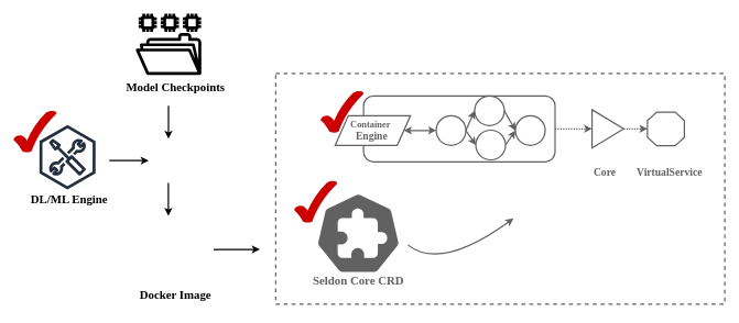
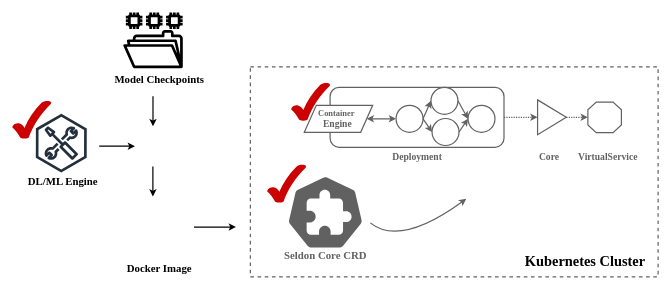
  <mxCell id="0" />
  <mxCell id="1" parent="0" />
  <mxCell id="2" value="" style="rounded=0;whiteSpace=wrap;html=1;fillColor=none;strokeWidth=2;dashed=1;strokeColor=#616161;glass=0;" vertex="1" parent="1"><mxGeometry x="417" y="111" width="680" height="350" as="geometry" /></mxCell>
  <mxCell id="3" value="" style="group" vertex="1" connectable="0" parent="1"><mxGeometry x="34" y="189" width="140" height="133" as="geometry" /></mxCell>
  <mxCell id="4" value="" style="sketch=0;outlineConnect=0;fontColor=#232F3E;gradientColor=none;fillColor=#232F3D;strokeColor=none;dashed=0;verticalLabelPosition=bottom;verticalAlign=top;align=center;html=1;fontSize=12;fontStyle=0;aspect=fixed;pointerEvents=1;shape=mxgraph.aws4.external_toolkit;" vertex="1" parent="3"><mxGeometry x="25" width="85.44" height="98" as="geometry" /></mxCell>
  <mxCell id="5" value="&lt;font face=&quot;Times New Roman&quot; style=&quot;font-size: 18px;&quot;&gt;&lt;b&gt;DL/ML Engine&lt;/b&gt;&lt;/font&gt;" style="text;html=1;align=center;verticalAlign=middle;resizable=0;points=[];autosize=1;strokeColor=none;fillColor=none;" vertex="1" parent="3"><mxGeometry y="93" width="140" height="40" as="geometry" /></mxCell>
  <mxCell id="6" value="" style="verticalLabelPosition=bottom;verticalAlign=top;html=1;shape=mxgraph.basic.tick;fillColor=#CC0000;strokeColor=none;shadow=0;rotation=0;" vertex="1" parent="3"><mxGeometry x="-14" y="-22" width="65" height="64" as="geometry" /></mxCell>
  <mxCell id="7" value="" style="group" vertex="1" connectable="0" parent="1"><mxGeometry x="180" y="20" width="170" height="133" as="geometry" /></mxCell>
  <mxCell id="8" value="" style="sketch=0;outlineConnect=0;fontColor=#333333;fillColor=#000000;strokeColor=#666666;dashed=0;verticalLabelPosition=bottom;verticalAlign=top;align=center;html=1;fontSize=12;fontStyle=0;aspect=fixed;pointerEvents=1;shape=mxgraph.aws4.file_system;" vertex="1" parent="7"><mxGeometry x="25" width="99.37" height="93" as="geometry" /></mxCell>
  <mxCell id="9" value="&lt;b&gt;&lt;font style=&quot;font-size: 18px;&quot; face=&quot;Times New Roman&quot;&gt;Model Checkpoints&lt;/font&gt;&lt;/b&gt;" style="text;html=1;align=center;verticalAlign=middle;resizable=0;points=[];autosize=1;strokeColor=none;fillColor=none;" vertex="1" parent="7"><mxGeometry y="93" width="170" height="40" as="geometry" /></mxCell>
  <mxCell id="10" value="" style="shape=image;html=1;verticalAlign=top;verticalLabelPosition=bottom;labelBackgroundColor=#ffffff;imageAspect=0;aspect=fixed;image=https://cdn4.iconfinder.com/data/icons/evil-icons-user-interface/64/plus-128.png" vertex="1" parent="1"><mxGeometry x="225" y="213.5" width="60" height="60" as="geometry" /></mxCell>
  <mxCell id="11" value="" style="endArrow=classic;html=1;rounded=0;strokeWidth=2;" edge="1" parent="1"><mxGeometry width="50" height="50" relative="1" as="geometry"><mxPoint x="254.63" y="160" as="sourcePoint" /><mxPoint x="254.63" y="210" as="targetPoint" /></mxGeometry></mxCell>
  <mxCell id="12" value="" style="endArrow=classic;html=1;rounded=0;strokeWidth=2;" edge="1" parent="1"><mxGeometry width="50" height="50" relative="1" as="geometry"><mxPoint x="165" y="243" as="sourcePoint" /><mxPoint x="224.63" y="243.13" as="targetPoint" /></mxGeometry></mxCell>
  <mxCell id="13" value="" style="endArrow=classic;html=1;rounded=0;strokeWidth=2;" edge="1" parent="1"><mxGeometry width="50" height="50" relative="1" as="geometry"><mxPoint x="254.47" y="277" as="sourcePoint" /><mxPoint x="254.47" y="327" as="targetPoint" /></mxGeometry></mxCell>
  <mxCell id="14" value="" style="group" vertex="1" connectable="0" parent="1"><mxGeometry x="200" y="328" width="130" height="140" as="geometry" /></mxCell>
  <mxCell id="15" value="" style="shape=image;html=1;verticalAlign=top;verticalLabelPosition=bottom;labelBackgroundColor=#ffffff;imageAspect=0;aspect=fixed;image=https://cdn0.iconfinder.com/data/icons/social-media-2104/24/social_media_social_media_logo_docker-128.png;textShadow=1;fontColor=#616161;" vertex="1" parent="14"><mxGeometry x="5" width="110" height="110" as="geometry" /></mxCell>
  <mxCell id="16" value="&lt;b&gt;&lt;font face=&quot;Times New Roman&quot; style=&quot;font-size: 18px;&quot;&gt;Docker Image&lt;/font&gt;&lt;/b&gt;" style="text;html=1;align=center;verticalAlign=middle;resizable=0;points=[];autosize=1;strokeColor=none;fillColor=none;" vertex="1" parent="14"><mxGeometry y="100" width="130" height="40" as="geometry" /></mxCell>
  <mxCell id="17" value="" style="aspect=fixed;sketch=0;html=1;dashed=0;whitespace=wrap;verticalLabelPosition=bottom;verticalAlign=top;fillColor=#616161;strokeColor=#ffffff;points=[[0.005,0.63,0],[0.1,0.2,0],[0.9,0.2,0],[0.5,0,0],[0.995,0.63,0],[0.72,0.99,0],[0.5,1,0],[0.28,0.99,0]];shape=mxgraph.kubernetes.icon2;prIcon=crd" vertex="1" parent="1"><mxGeometry x="477" y="291" width="130.21" height="125" as="geometry" /></mxCell>
  <mxCell id="18" value="" style="curved=1;endArrow=classic;html=1;rounded=0;strokeWidth=2;strokeColor=#616161;fontColor=#616161;" edge="1" parent="1"><mxGeometry width="50" height="50" relative="1" as="geometry"><mxPoint x="617" y="371" as="sourcePoint" /><mxPoint x="777" y="331" as="targetPoint" /><Array as="points"><mxPoint x="667" y="411" /></Array></mxGeometry></mxCell>
  <mxCell id="19" value="&lt;b&gt;&lt;font color=&quot;#616161&quot; style=&quot;font-size: 18px;&quot; face=&quot;Times New Roman&quot;&gt;Seldon Core CRD&lt;/font&gt;&lt;/b&gt;" style="text;html=1;align=center;verticalAlign=middle;resizable=0;points=[];autosize=1;strokeColor=none;fillColor=none;" vertex="1" parent="1"><mxGeometry x="462.1" y="404.5" width="160" height="40" as="geometry" /></mxCell>
  <mxCell id="20" value="" style="endArrow=classic;html=1;rounded=0;strokeWidth=2;" edge="1" parent="1"><mxGeometry width="50" height="50" relative="1" as="geometry"><mxPoint x="323" y="378" as="sourcePoint" /><mxPoint x="393" y="378" as="targetPoint" /></mxGeometry></mxCell>
  <mxCell id="21" value="" style="group" vertex="1" connectable="0" parent="1"><mxGeometry x="507" y="145" width="565.596" height="130.005" as="geometry" /></mxCell>
  <mxCell id="22" value="" style="verticalLabelPosition=bottom;verticalAlign=top;html=1;shape=mxgraph.basic.polygon;polyCoords=[[0.25,0],[0.75,0],[1,0.25],[1,0.75],[0.75,1],[0.25,1],[0,0.75],[0,0.25]];polyline=0;strokeWidth=2;strokeColor=#616161;" vertex="1" parent="21"><mxGeometry x="472.873" y="24.546" width="55.92" height="50.909" as="geometry" /></mxCell>
  <mxCell id="23" value="" style="triangle;whiteSpace=wrap;html=1;strokeWidth=2;strokeColor=#616161;" vertex="1" parent="21"><mxGeometry x="388.994" y="20.91" width="47.931" height="58.182" as="geometry" /></mxCell>
  <mxCell id="24" style="edgeStyle=orthogonalEdgeStyle;rounded=0;orthogonalLoop=1;jettySize=auto;html=1;entryX=0;entryY=0.5;entryDx=0;entryDy=0;dashed=1;dashPattern=1 1;strokeWidth=2;strokeColor=#616161;exitX=1;exitY=0.5;exitDx=0;exitDy=0;" edge="1" parent="21" source="30" target="23"><mxGeometry relative="1" as="geometry"><mxPoint x="333.005" y="50.21" as="sourcePoint" /></mxGeometry></mxCell>
  <mxCell id="25" style="edgeStyle=orthogonalEdgeStyle;rounded=0;orthogonalLoop=1;jettySize=auto;html=1;dashed=1;dashPattern=1 1;strokeWidth=2;strokeColor=#616161;" edge="1" parent="21" source="23" target="22"><mxGeometry relative="1" as="geometry"><mxPoint x="488.85" y="44.801" as="targetPoint" /></mxGeometry></mxCell>
+ <mxCell id="26" value="&lt;font face=&quot;Times New Roman&quot; style=&quot;font-size: 16px;&quot;&gt;&lt;b style=&quot;font-size: 16px;&quot;&gt;Deployment&lt;/b&gt;&lt;/font&gt;" style="text;html=1;align=center;verticalAlign=middle;resizable=0;points=[];autosize=1;strokeColor=none;fillColor=none;fontSize=16;fontColor=#616161;" vertex="1" parent="21"><mxGeometry x="133.0" y="100.005" width="110" height="30" as="geometry" /></mxCell>
  <mxCell id="27" value="&lt;font face=&quot;Times New Roman&quot; style=&quot;font-size: 16px;&quot;&gt;&lt;b style=&quot;font-size: 16px;&quot;&gt;Core&lt;/b&gt;&lt;/font&gt;" style="text;html=1;align=center;verticalAlign=middle;resizable=0;points=[];autosize=1;strokeColor=none;fillColor=none;fontSize=16;fontColor=#616161;" vertex="1" parent="21"><mxGeometry x="372.927" y="100.005" width="70" height="30" as="geometry" /></mxCell>
  <mxCell id="28" value="&lt;font face=&quot;Times New Roman&quot; style=&quot;font-size: 16px;&quot;&gt;&lt;b style=&quot;font-size: 16px;&quot;&gt;VirtualService&lt;/b&gt;&lt;/font&gt;" style="text;html=1;align=center;verticalAlign=middle;resizable=0;points=[];autosize=1;strokeColor=none;fillColor=none;fontSize=16;fontColor=#616161;" vertex="1" parent="21"><mxGeometry x="445.596" y="100.002" width="120" height="30" as="geometry" /></mxCell>
  <mxCell id="29" value="" style="group" vertex="1" connectable="0" parent="21"><mxGeometry width="333" height="100" as="geometry" /></mxCell>
  <mxCell id="30" value="" style="rounded=1;whiteSpace=wrap;html=1;strokeWidth=2;strokeColor=#616161;" vertex="1" parent="29"><mxGeometry x="43" width="290" height="100" as="geometry" /></mxCell>
  <mxCell id="31" value="" style="ellipse;whiteSpace=wrap;html=1;aspect=fixed;strokeWidth=2;strokeColor=#616161;" vertex="1" parent="29"><mxGeometry x="153" y="30" width="45" height="45" as="geometry" /></mxCell>
  <mxCell id="32" style="edgeStyle=orthogonalEdgeStyle;rounded=0;orthogonalLoop=1;jettySize=auto;html=1;strokeWidth=2;startArrow=classic;startFill=1;strokeColor=#616161;" edge="1" parent="29" source="33" target="31"><mxGeometry relative="1" as="geometry" /></mxCell>
  <mxCell id="33" value="" style="shape=parallelogram;perimeter=parallelogramPerimeter;whiteSpace=wrap;html=1;fixedSize=1;strokeWidth=2;strokeColor=#616161;" vertex="1" parent="29"><mxGeometry y="30" width="114" height="45" as="geometry" /></mxCell>
  <mxCell id="34" value="&lt;b&gt;&lt;font style=&quot;font-size: 14px;&quot; color=&quot;#616161&quot; face=&quot;Times New Roman&quot;&gt;Container&amp;nbsp;&lt;/font&gt;&lt;/b&gt;&lt;div&gt;&lt;b&gt;&lt;font size=&quot;3&quot; color=&quot;#616161&quot; face=&quot;Times New Roman&quot;&gt;Engine&lt;/font&gt;&lt;/b&gt;&lt;/div&gt;" style="text;html=1;align=center;verticalAlign=middle;resizable=0;points=[];autosize=1;strokeColor=none;fillColor=none;" vertex="1" parent="29"><mxGeometry x="10" y="27.5" width="90" height="50" as="geometry" /></mxCell>
  <mxCell id="35" value="" style="ellipse;whiteSpace=wrap;html=1;aspect=fixed;strokeWidth=2;strokeColor=#616161;" vertex="1" parent="29"><mxGeometry x="213" y="52" width="45" height="45" as="geometry" /></mxCell>
  <mxCell id="36" value="" style="ellipse;whiteSpace=wrap;html=1;aspect=fixed;strokeWidth=2;strokeColor=#616161;" vertex="1" parent="29"><mxGeometry x="273" y="30" width="45" height="45" as="geometry" /></mxCell>
  <mxCell id="37" value="" style="ellipse;whiteSpace=wrap;html=1;aspect=fixed;strokeWidth=2;strokeColor=#616161;" vertex="1" parent="29"><mxGeometry x="211.21" width="45" height="45" as="geometry" /></mxCell>
  <mxCell id="38" value="" style="endArrow=classic;html=1;rounded=0;entryX=0;entryY=0.5;entryDx=0;entryDy=0;exitX=1;exitY=0.5;exitDx=0;exitDy=0;strokeWidth=2;strokeColor=#616161;" edge="1" parent="29" source="31" target="37"><mxGeometry width="50" height="50" relative="1" as="geometry"><mxPoint x="203" y="50" as="sourcePoint" /><mxPoint x="163" y="180" as="targetPoint" /></mxGeometry></mxCell>
  <mxCell id="39" value="" style="endArrow=classic;html=1;rounded=0;entryX=0;entryY=0.5;entryDx=0;entryDy=0;exitX=1;exitY=0.5;exitDx=0;exitDy=0;strokeWidth=2;strokeColor=#616161;" edge="1" parent="29" source="31" target="35"><mxGeometry width="50" height="50" relative="1" as="geometry"><mxPoint x="203" y="60" as="sourcePoint" /><mxPoint x="221" y="33" as="targetPoint" /></mxGeometry></mxCell>
  <mxCell id="40" value="" style="endArrow=classic;html=1;rounded=0;entryX=0;entryY=0.5;entryDx=0;entryDy=0;exitX=1;exitY=0.5;exitDx=0;exitDy=0;strokeWidth=2;strokeColor=#616161;" edge="1" parent="29" source="37" target="36"><mxGeometry width="50" height="50" relative="1" as="geometry"><mxPoint x="208" y="63" as="sourcePoint" /><mxPoint x="221" y="33" as="targetPoint" /></mxGeometry></mxCell>
  <mxCell id="41" value="" style="endArrow=classic;html=1;rounded=0;entryX=0;entryY=0.5;entryDx=0;entryDy=0;exitX=1;exitY=0.5;exitDx=0;exitDy=0;strokeWidth=2;strokeColor=#616161;" edge="1" parent="29" source="35" target="36"><mxGeometry width="50" height="50" relative="1" as="geometry"><mxPoint x="266" y="33" as="sourcePoint" /><mxPoint x="283" y="63" as="targetPoint" /></mxGeometry></mxCell>
+ <mxCell id="42" value="&lt;b style=&quot;font-size: 24px;&quot;&gt;&lt;font style=&quot;font-size: 24px;&quot; face=&quot;Times New Roman&quot;&gt;Kubernetes Cluster&lt;/font&gt;&lt;/b&gt;" style="text;html=1;align=center;verticalAlign=middle;resizable=0;points=[];autosize=1;strokeColor=none;fillColor=none;fontSize=24;" vertex="1" parent="1"><mxGeometry x="865" y="416" width="220" height="40" as="geometry" /></mxCell>
  <mxCell id="43" value="" style="verticalLabelPosition=bottom;verticalAlign=top;html=1;shape=mxgraph.basic.tick;fillColor=#CC0000;strokeColor=none;shadow=0;rotation=0;" vertex="1" parent="1"><mxGeometry x="445" y="273.5" width="65" height="64" as="geometry" /></mxCell>
  <mxCell id="44" value="" style="verticalLabelPosition=bottom;verticalAlign=top;html=1;shape=mxgraph.basic.tick;fillColor=#CC0000;strokeColor=none;shadow=0;rotation=0;" vertex="1" parent="1"><mxGeometry x="485" y="137" width="65" height="64" as="geometry" /></mxCell>
